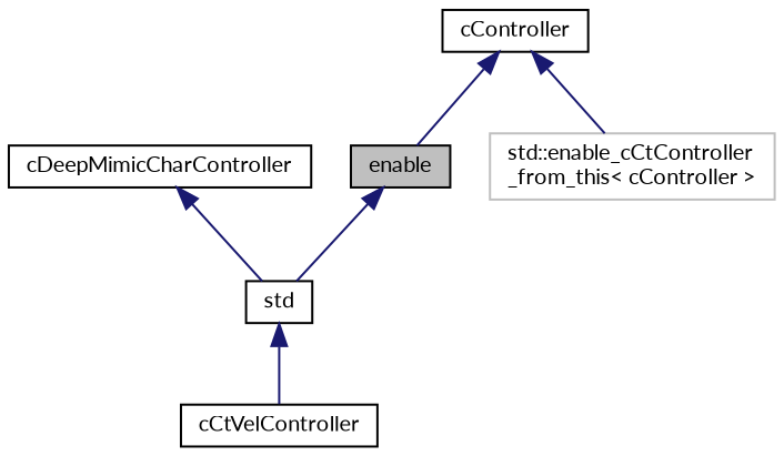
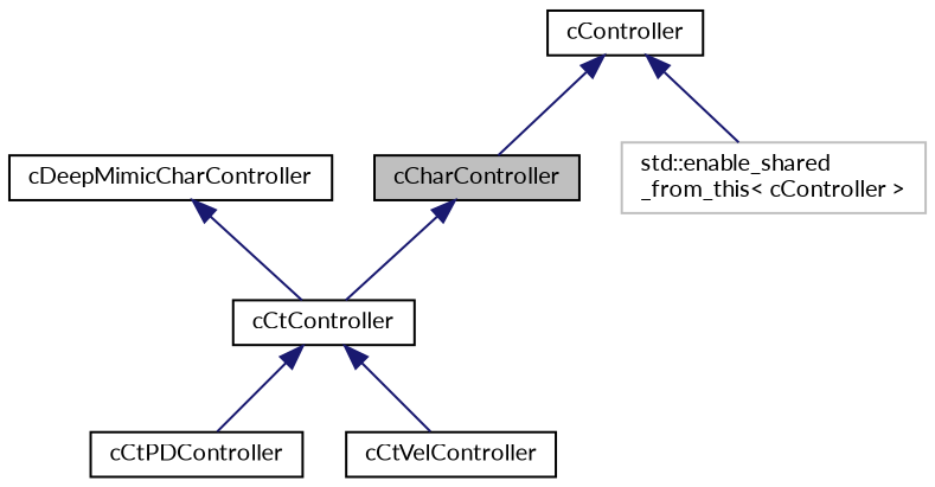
  digraph {
    fontname=Lato
    node [color=black fillcolor=white fontname=Lato fontsize=10 shape=record style=filled]
    edge [color=midnightblue dir=back fontname=Lato fontsize=10 labelfontname=Helvetica labelfontsize=10 style=solid]
-   n1 [fillcolor=grey75 fontcolor=black height=0.2 label=enable width=0.4]
-   n2 [height=0.2 label=std width=0.4]
+   n1 [fillcolor=grey75 fontcolor=black height=0.2 label=cCharController width=0.4]
+   n2 [height=0.2 label=cCtController width=0.4]
    n3 [height=0.2 label=cDeepMimicCharController width=0.4]
    n4 [height=0.2 label=cController width=0.4]
-   n5 [color=grey75 height=0.2 label="std::enable_cCtController\l_from_this\< cController \>" width=0.4]
+   n5 [color=grey75 height=0.2 label="std::enable_shared\l_from_this\< cController \>" width=0.4]
+   n6 [height=0.2 label=cCtPDController width=0.4]
    n7 [height=0.2 label=cCtVelController width=0.4]
    n1 -> n2
+   n2 -> n6
    n2 -> n7
    n3 -> n2
    n4 -> n1
    n4 -> n5
  }
